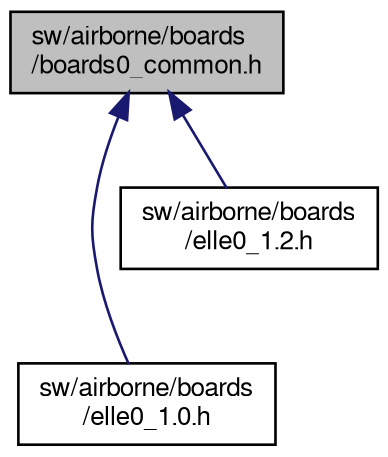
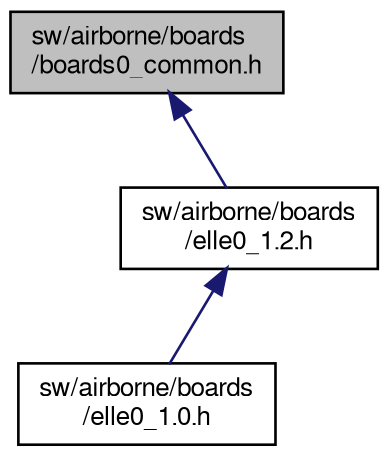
  digraph {
    node [color=black fillcolor=white fontname=FreeSans fontsize=10 shape=record style=filled]
    edge [color=midnightblue dir=back fontname=FreeSans fontsize=10 labelfontname=FreeSans labelfontsize=10 style=solid]
    n1 [fillcolor=grey75 fontcolor=black height=0.2 label="sw/airborne/boards\l/boards0_common.h" width=0.4]
    n2 [height=0.2 label="sw/airborne/boards\l/elle0_1.0.h" width=0.4]
    n3 [height=0.2 label="sw/airborne/boards\l/elle0_1.2.h" width=0.4]
-   n1 -> n2
+   n3 -> n2
    n1 -> n3
  }
